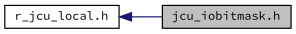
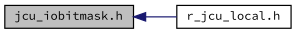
  digraph {
    rankdir=LR
    fontname="Source Code Pro"
    node [color=black fontname="Source Code Pro" fontsize=10 shape=record style=filled]
    n1 [fillcolor=grey75 fontcolor=black height=0.2 label="jcu_iobitmask.h" width=0.4]
    n2 [fillcolor=white height=0.2 label="r_jcu_local.h" width=0.4]
-   n2 -> n1 [color=midnightblue dir=back fontname="Source Code Pro" fontsize=10 labelfontname=Helvetica labelfontsize=10 style=solid]
+   n1 -> n2 [color=midnightblue dir=back fontname="Source Code Pro" fontsize=10 labelfontname=Helvetica labelfontsize=10 style=solid]
  }
